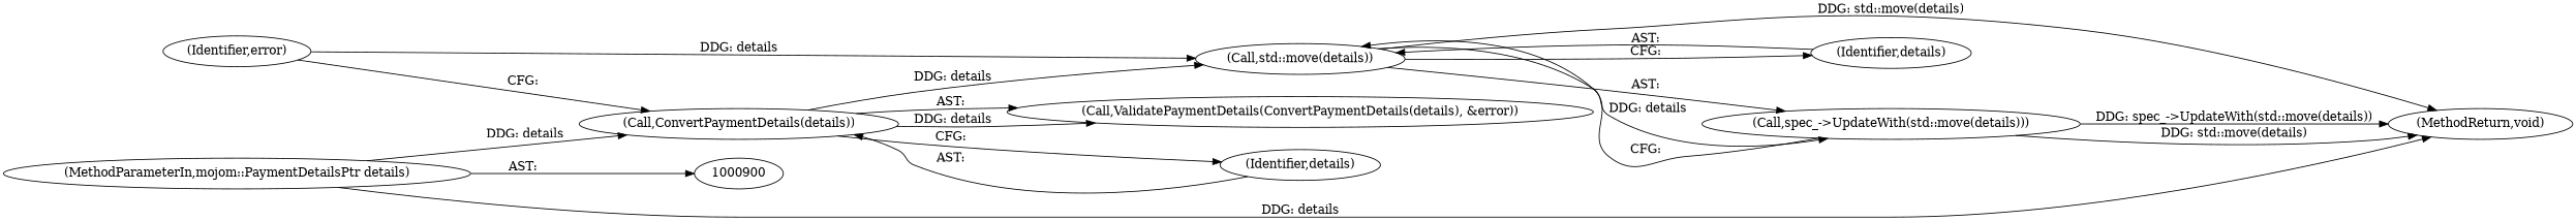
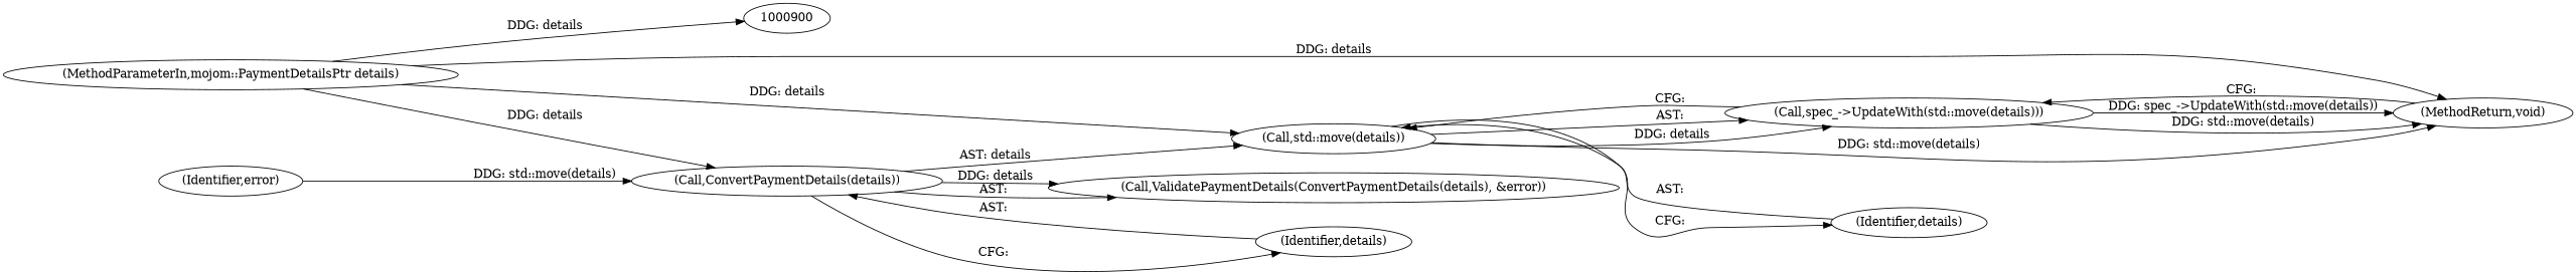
  digraph {
    rankdir=LR
    n1 [label="(Call,std::move(details))"]
    n2 [label="(Call,spec_->UpdateWith(std::move(details)))"]
    n3 [label="(MethodReturn,void)"]
    n4 [label="(Identifier,details)"]
    n5 [label="(Call,ConvertPaymentDetails(details))"]
    n6 [label="(Identifier,details)"]
    n7 [label="(Call,ValidatePaymentDetails(ConvertPaymentDetails(details), &error))"]
    n8 [label="(MethodParameterIn,mojom::PaymentDetailsPtr details)"]
    n9 [label=1000900]
    n10 [label="(Identifier,error)"]
    n1 -> n2 [label="AST: "]
    n1 -> n2 [label="DDG: details"]
    n1 -> n3 [label="DDG: std::move(details)"]
    n1 -> n4 [label="CFG: "]
    n2 -> n1 [label="CFG: "]
    n2 -> n3 [label="DDG: spec_->UpdateWith(std::move(details))"]
    n2 -> n3 [label="DDG: std::move(details)"]
+   n3 -> n2 [label="CFG: "]
    n4 -> n1 [label="AST: "]
-   n5 -> n1 [label="DDG: details"]
+   n5 -> n1 [label="AST: details"]
    n5 -> n6 [label="CFG: "]
    n5 -> n7 [label="AST: "]
    n5 -> n7 [label="DDG: details"]
    n6 -> n5 [label="AST: "]
-   n10 -> n1 [label="DDG: details"]
+   n8 -> n1 [label="DDG: details"]
    n8 -> n3 [label="DDG: details"]
    n8 -> n5 [label="DDG: details"]
-   n8 -> n9 [label="AST: "]
-   n10 -> n5 [label="CFG: "]
+   n8 -> n9 [label="DDG: details"]
+   n10 -> n5 [label="DDG: std::move(details)"]
  }
